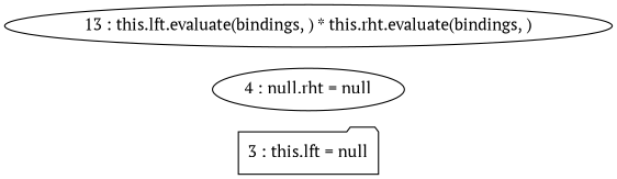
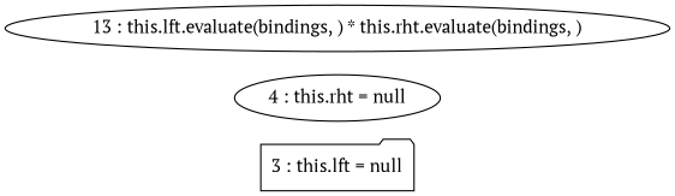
  digraph {
    rankdir=LR
    fontname="PT Serif"
    node [shape=ellipse fontname="PT Serif"]
    "3 : this.lft = null" [shape=folder]
-   "4 : this.rht = null" [label="4 : null.rht = null"]
+   "4 : this.rht = null"
    "13 : this.lft.evaluate(bindings, ) * this.rht.evaluate(bindings, )"
  }
